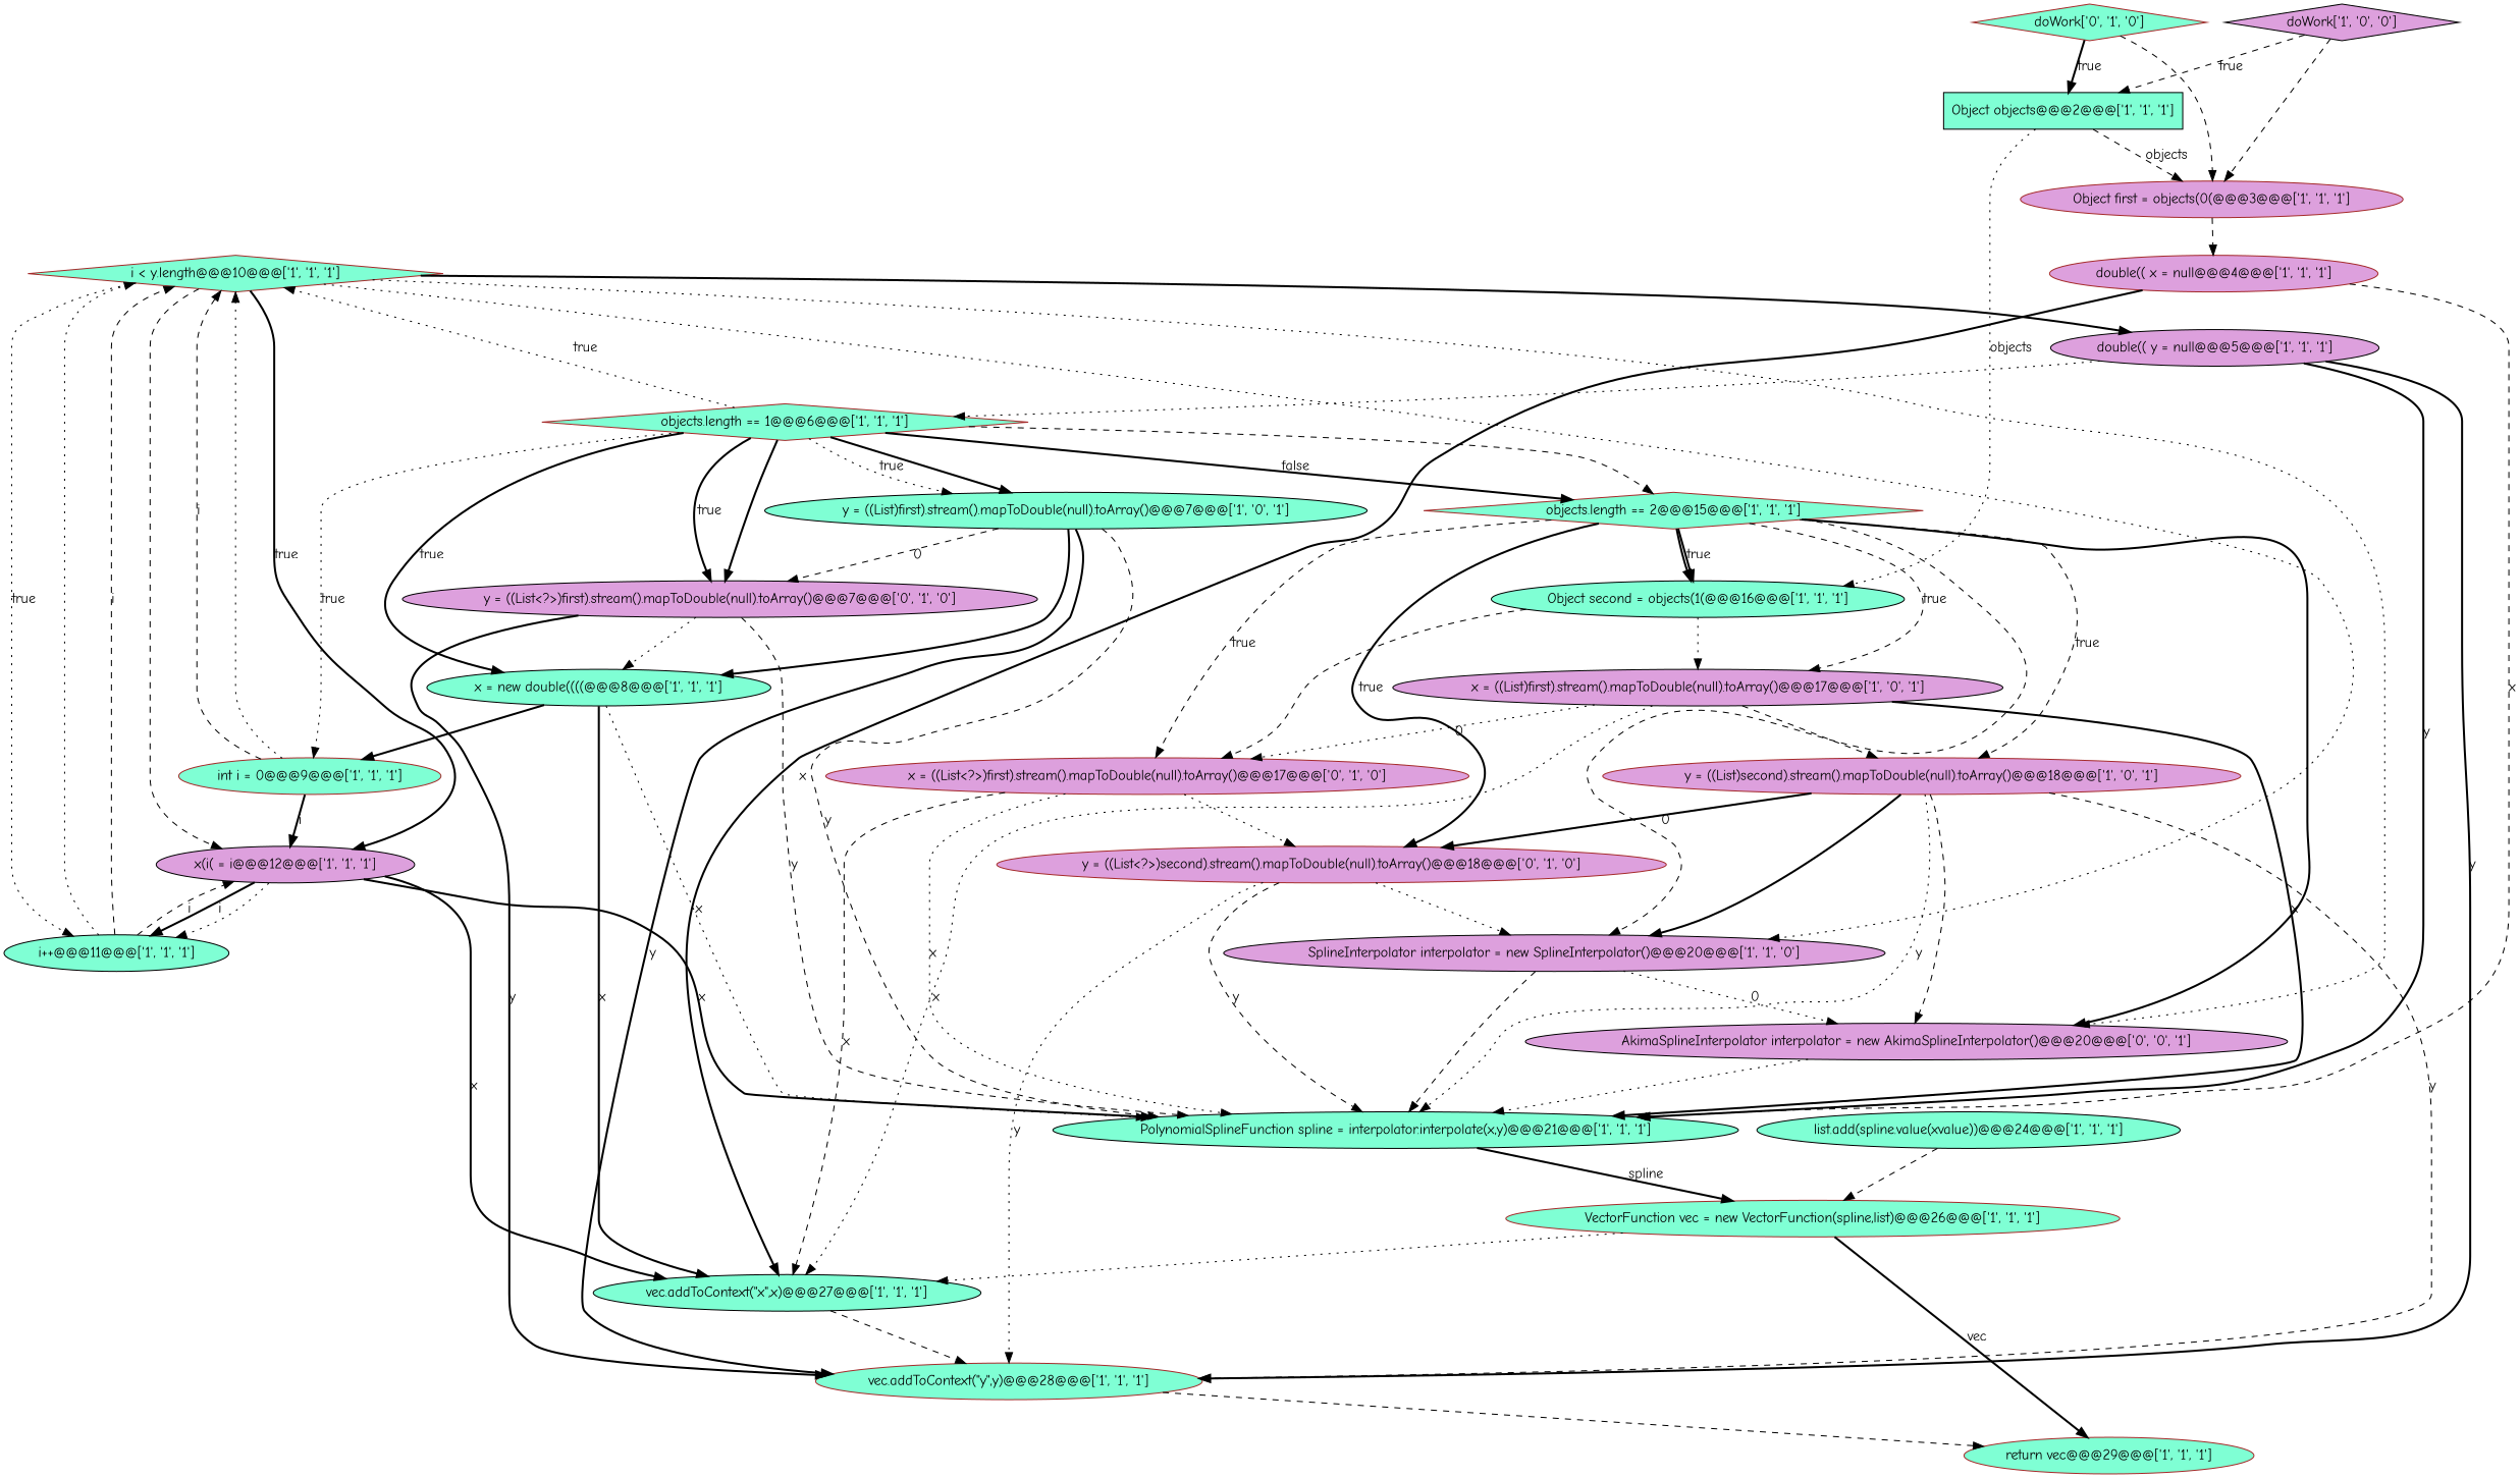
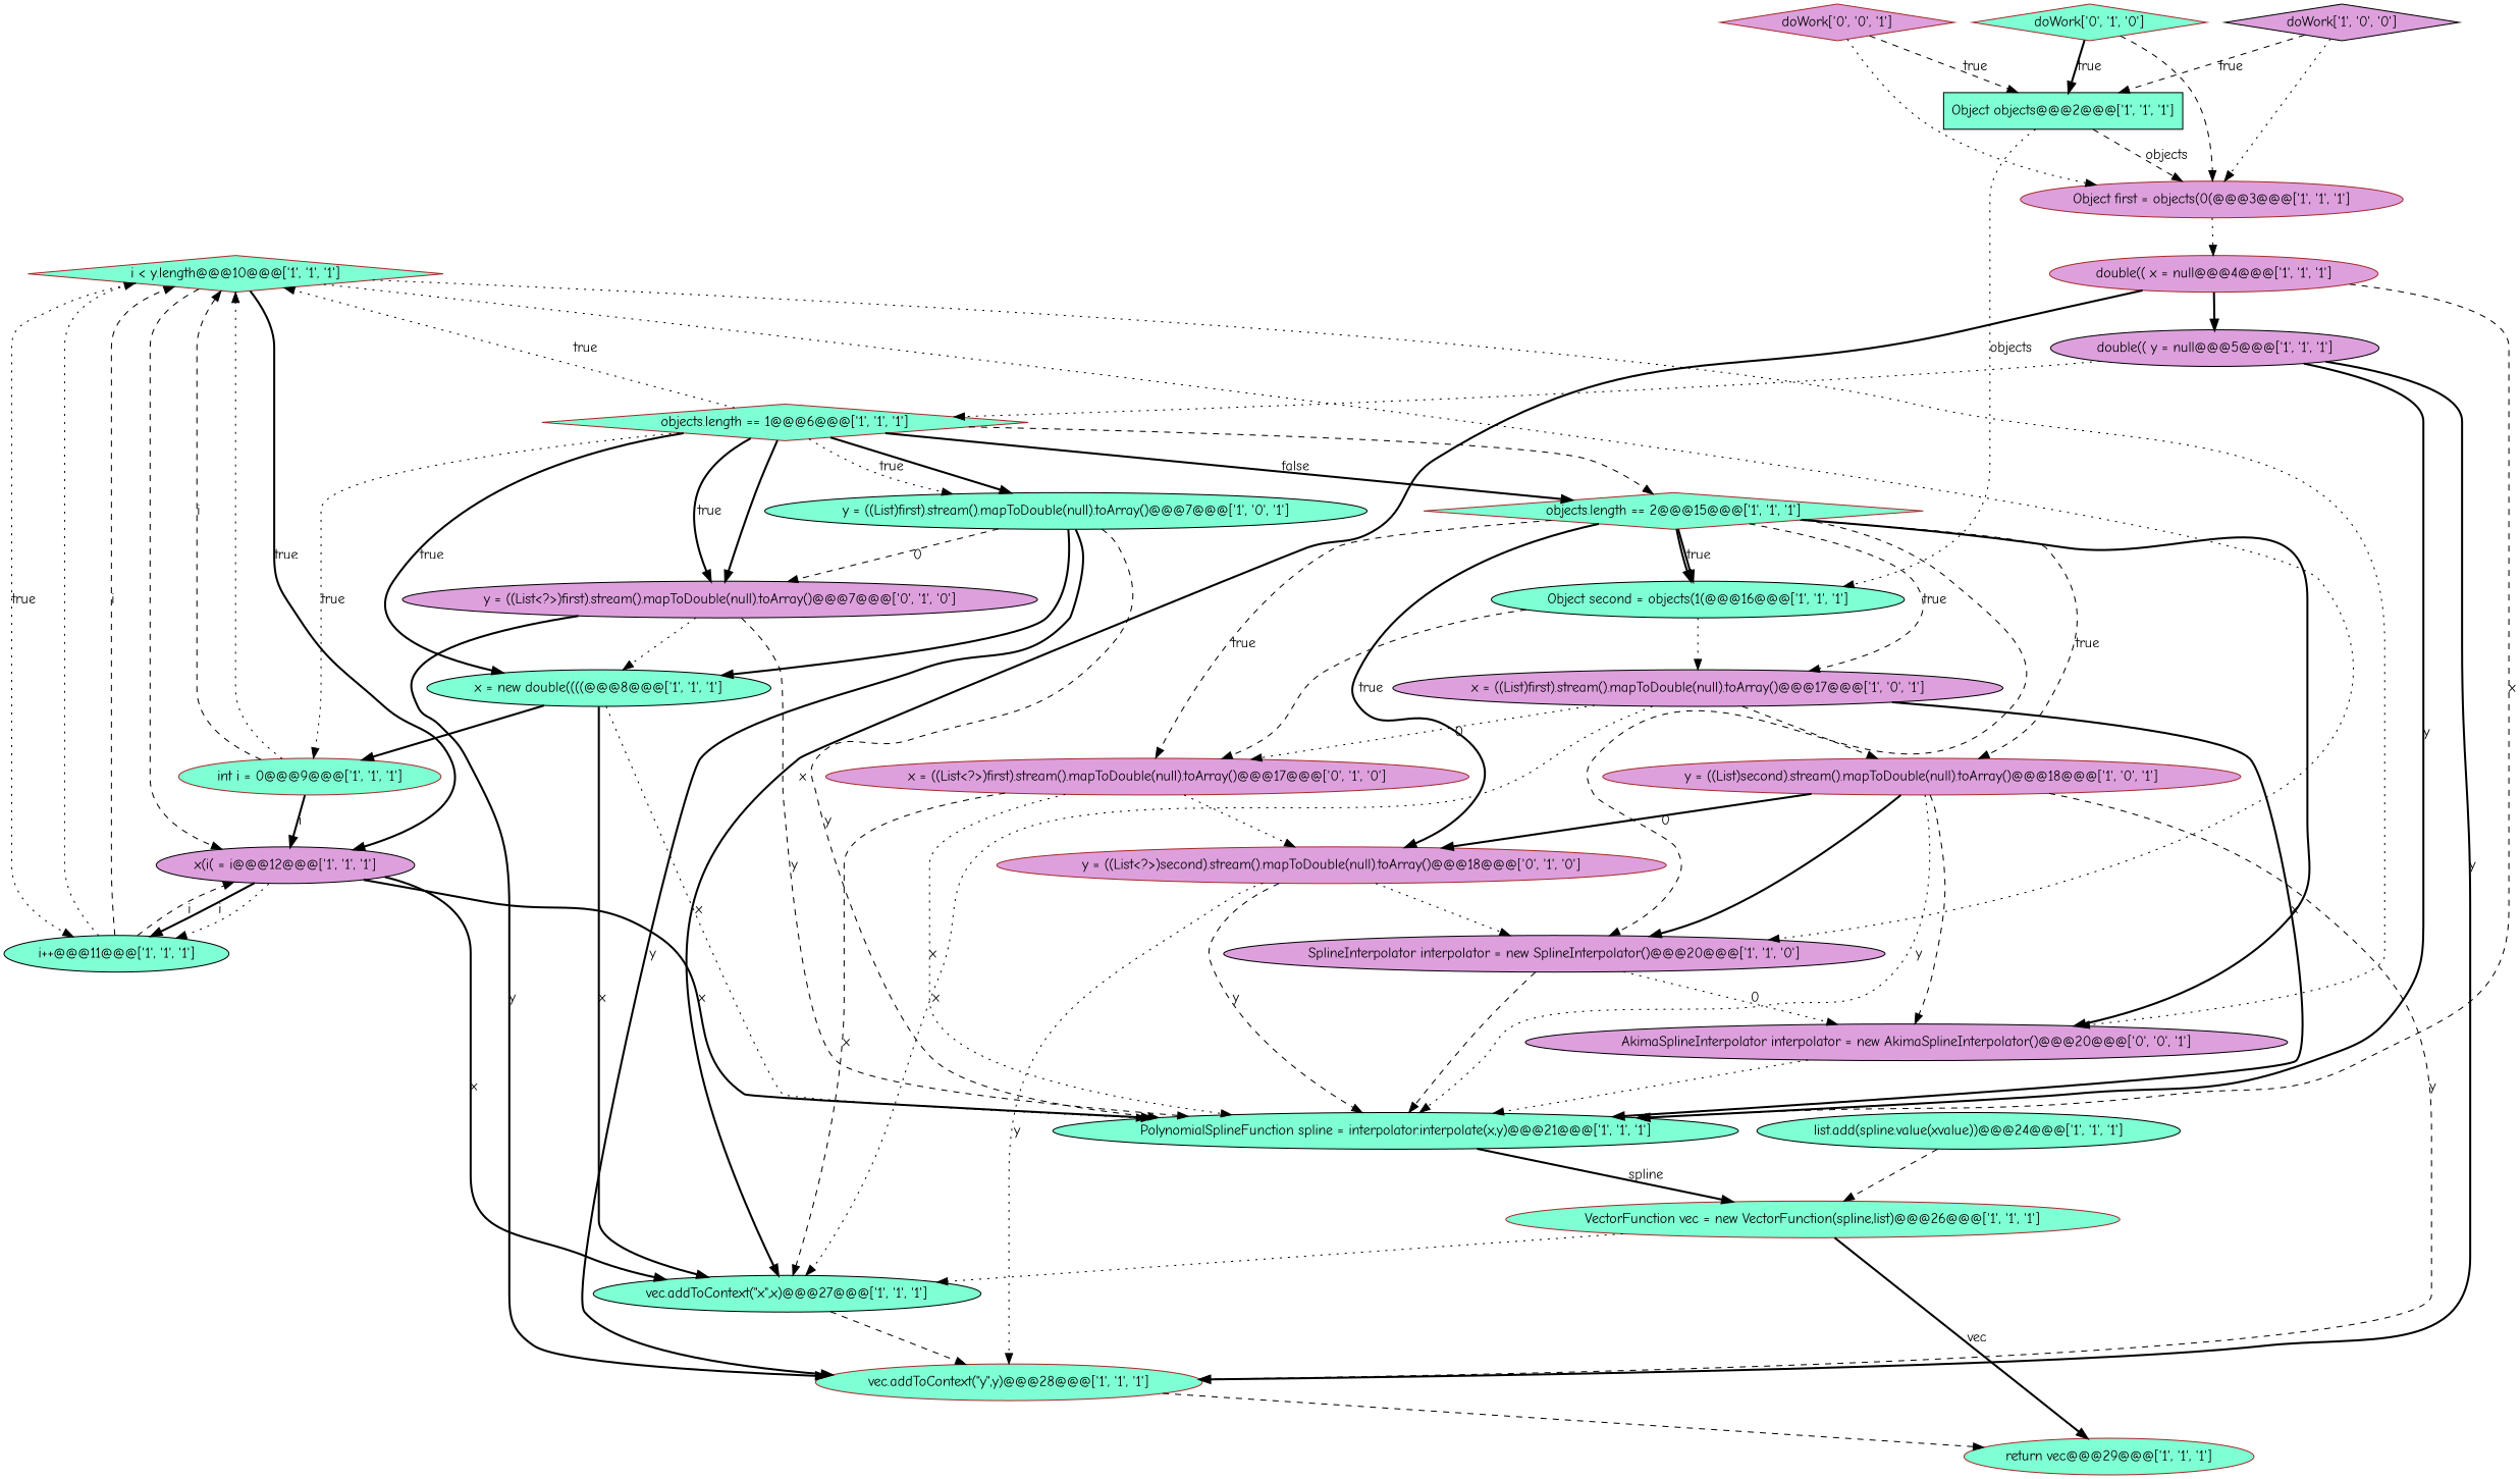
  digraph {
    fontname="Comic Neue"
    node [color=black fillcolor=aquamarine fontname="Comic Neue" shape=ellipse style=filled]
    edge [fontname="Comic Neue" style=bold]
    n1 [color=brown label="i < y.length@@@10@@@['1', '1', '1']" shape=diamond]
    n2 [fillcolor=plum label="x(i( = i@@@12@@@['1', '1', '1']"]
    n3 [fillcolor=plum label="AkimaSplineInterpolator interpolator = new AkimaSplineInterpolator()@@@20@@@['0', '0', '1']"]
    n4 [label="i++@@@11@@@['1', '1', '1']"]
    n5 [fillcolor=plum label="SplineInterpolator interpolator = new SplineInterpolator()@@@20@@@['1', '1', '0']"]
    n6 [label="PolynomialSplineFunction spline = interpolator.interpolate(x,y)@@@21@@@['1', '1', '1']"]
    n7 [label="vec.addToContext(\"x\",x)@@@27@@@['1', '1', '1']"]
    n8 [color=brown label="objects.length == 1@@@6@@@['1', '1', '1']" shape=diamond]
    n9 [fillcolor=plum label="y = ((List<?>)first).stream().mapToDouble(null).toArray()@@@7@@@['0', '1', '0']"]
    n10 [label="y = ((List)first).stream().mapToDouble(null).toArray()@@@7@@@['1', '0', '1']"]
    n11 [color=brown label="objects.length == 2@@@15@@@['1', '1', '1']" shape=diamond]
    n12 [color=brown label="int i = 0@@@9@@@['1', '1', '1']"]
    n13 [label="x = new double((((@@@8@@@['1', '1', '1']"]
    n14 [color=brown label="vec.addToContext(\"y\",y)@@@28@@@['1', '1', '1']"]
    n15 [color=brown fillcolor=plum label="x = ((List<?>)first).stream().mapToDouble(null).toArray()@@@17@@@['0', '1', '0']"]
    n16 [color=brown fillcolor=plum label="y = ((List<?>)second).stream().mapToDouble(null).toArray()@@@18@@@['0', '1', '0']"]
    n17 [fillcolor=plum label="x = ((List)first).stream().mapToDouble(null).toArray()@@@17@@@['1', '0', '1']"]
    n18 [color=brown fillcolor=plum label="y = ((List)second).stream().mapToDouble(null).toArray()@@@18@@@['1', '0', '1']"]
    n19 [label="Object second = objects(1(@@@16@@@['1', '1', '1']"]
    n20 [color=brown label="doWork['0', '1', '0']" shape=diamond]
    n21 [label="Object objects@@@2@@@['1', '1', '1']" shape=box]
    n22 [color=brown fillcolor=plum label="Object first = objects(0(@@@3@@@['1', '1', '1']"]
    n23 [color=brown fillcolor=plum label="double(( x = null@@@4@@@['1', '1', '1']"]
    n24 [color=brown label="VectorFunction vec = new VectorFunction(spline,list)@@@26@@@['1', '1', '1']"]
    n25 [color=brown label="return vec@@@29@@@['1', '1', '1']"]
    n26 [fillcolor=plum label="double(( y = null@@@5@@@['1', '1', '1']"]
    n27 [label="list.add(spline.value(xvalue))@@@24@@@['1', '1', '1']"]
    n28 [fillcolor=plum label="doWork['1', '0', '0']" shape=diamond]
+   n29 [color=brown fillcolor=plum label="doWork['0', '0', '1']" shape=diamond]
    n1 -> n2 [label=true]
    n1 -> n2 [style=dashed]
    n1 -> n3 [style=dotted]
    n1 -> n4 [label=true style=dotted]
    n1 -> n5 [style=dotted]
    n2 -> n4 [label=i]
    n2 -> n4 [style=dotted]
    n2 -> n6 [label=x]
    n2 -> n7 [label=x]
    n3 -> n6 [style=dotted]
    n4 -> n1 [style=dotted]
    n4 -> n1 [label=i style=dashed]
    n4 -> n2 [label=i style=dashed]
    n5 -> n3 [label=0 style=dotted]
    n5 -> n6 [style=dashed]
    n6 -> n24 [label=spline]
    n7 -> n14 [style=dashed]
    n8 -> n1 [label=true style=dotted]
    n8 -> n9 [label=true]
    n8 -> n9
    n8 -> n10
    n8 -> n10 [label=true style=dotted]
    n8 -> n11 [style=dashed]
    n8 -> n11 [label=false]
    n8 -> n12 [label=true style=dotted]
    n8 -> n13 [label=true]
    n9 -> n6 [label=y style=dashed]
    n9 -> n13 [style=dotted]
    n9 -> n14 [label=y]
    n10 -> n6 [label=y style=dashed]
    n10 -> n9 [label=0 style=dashed]
    n10 -> n13
    n10 -> n14 [label=y]
    n11 -> n3
    n11 -> n5 [style=dashed]
    n11 -> n15 [label=true style=dashed]
    n11 -> n16 [label=true]
    n11 -> n17 [label=true style=dashed]
    n11 -> n18 [label=true style=dashed]
    n11 -> n19
    n11 -> n19 [label=true]
    n12 -> n1 [style=dotted]
    n12 -> n1 [label=i style=dashed]
    n12 -> n2 [label=i]
    n13 -> n6 [label=x style=dotted]
    n13 -> n7 [label=x]
    n13 -> n12
    n14 -> n25 [style=dashed]
    n15 -> n6 [label=x style=dotted]
    n15 -> n7 [label=x style=dashed]
    n15 -> n16 [style=dotted]
    n16 -> n5 [style=dotted]
    n16 -> n6 [label=y style=dashed]
    n16 -> n14 [label=y style=dotted]
    n17 -> n6 [label=x]
    n17 -> n7 [label=x style=dotted]
    n17 -> n15 [label=0 style=dotted]
    n17 -> n18 [style=dashed]
    n18 -> n3 [style=dashed]
    n18 -> n5
    n18 -> n6 [label=y style=dotted]
    n18 -> n14 [label=y style=dashed]
    n18 -> n16 [label=0]
    n19 -> n15 [style=dashed]
    n19 -> n17 [style=dotted]
    n20 -> n21 [label=true]
    n20 -> n22 [style=dashed]
    n21 -> n19 [label=objects style=dotted]
    n21 -> n22 [label=objects style=dashed]
-   n22 -> n23 [style=dashed]
+   n22 -> n23 [style=dotted]
    n23 -> n6 [label=x style=dashed]
    n23 -> n7 [label=x]
-   n1 -> n26
+   n23 -> n26
    n24 -> n7 [style=dotted]
    n24 -> n25 [label=vec]
    n26 -> n6 [label=y]
    n26 -> n8 [style=dotted]
    n26 -> n14 [label=y]
    n27 -> n24 [style=dashed]
    n28 -> n21 [label=true style=dashed]
-   n28 -> n22 [style=dashed]
+   n28 -> n22 [style=dotted]
+   n29 -> n21 [label=true style=dashed]
+   n29 -> n22 [style=dotted]
  }
